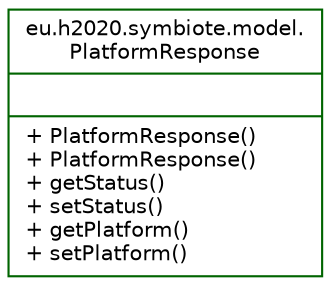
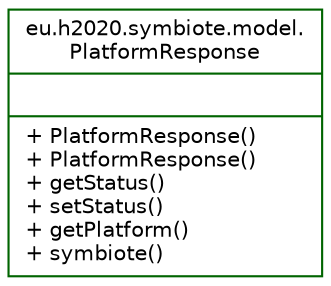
  digraph {
-   n1 [color=darkgreen fillcolor=white fontcolor=black fontname=Helvetica fontsize=10 height=0.2 label="{eu.h2020.symbiote.model.\lPlatformResponse\n||+ PlatformResponse()\l+ PlatformResponse()\l+ getStatus()\l+ setStatus()\l+ getPlatform()\l+ setPlatform()\l}" shape=record style=filled width=0.4]
+   n1 [color=darkgreen fillcolor=white fontcolor=black fontname=Helvetica fontsize=10 height=0.2 label="{eu.h2020.symbiote.model.\lPlatformResponse\n||+ PlatformResponse()\l+ PlatformResponse()\l+ getStatus()\l+ setStatus()\l+ getPlatform()\l+ symbiote()\l}" shape=record style=filled width=0.4]
  }
